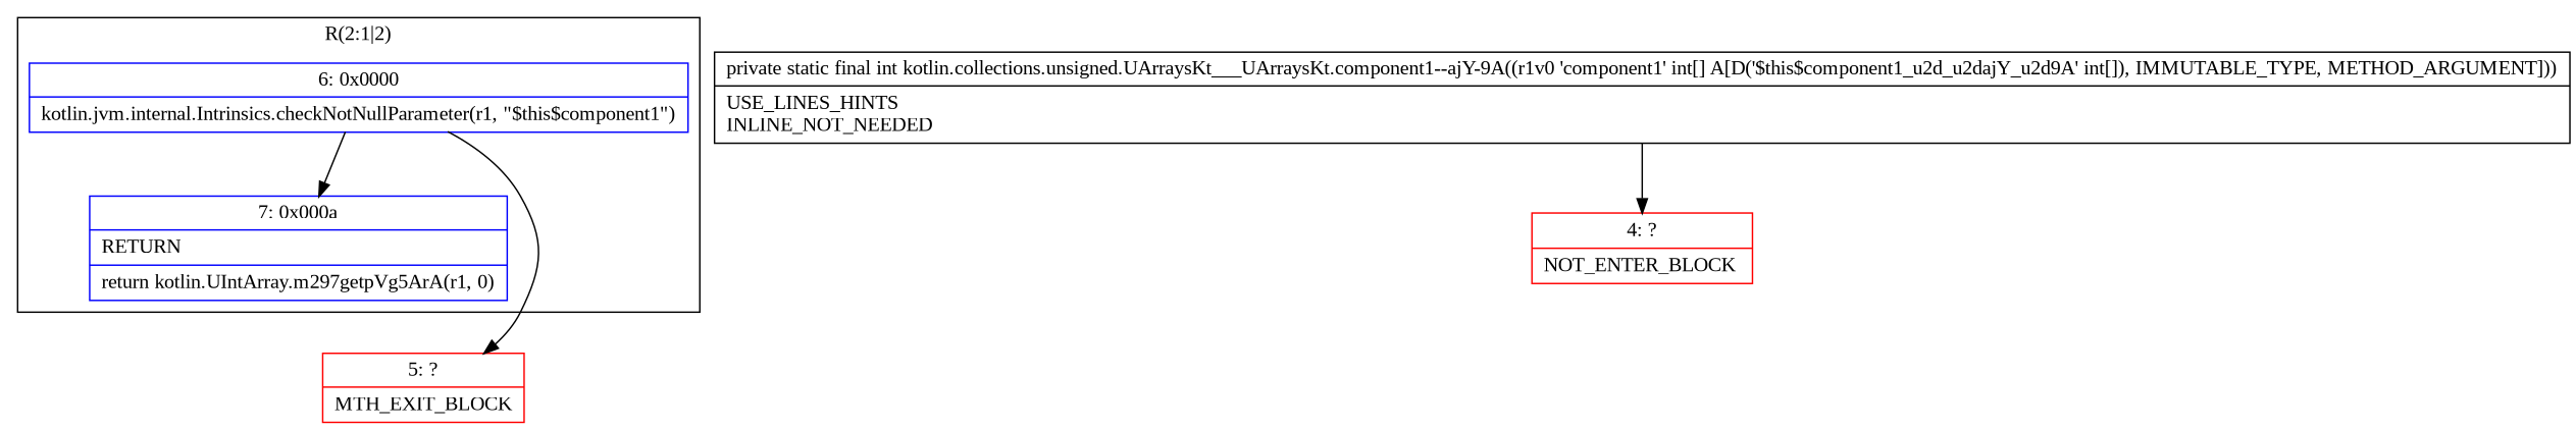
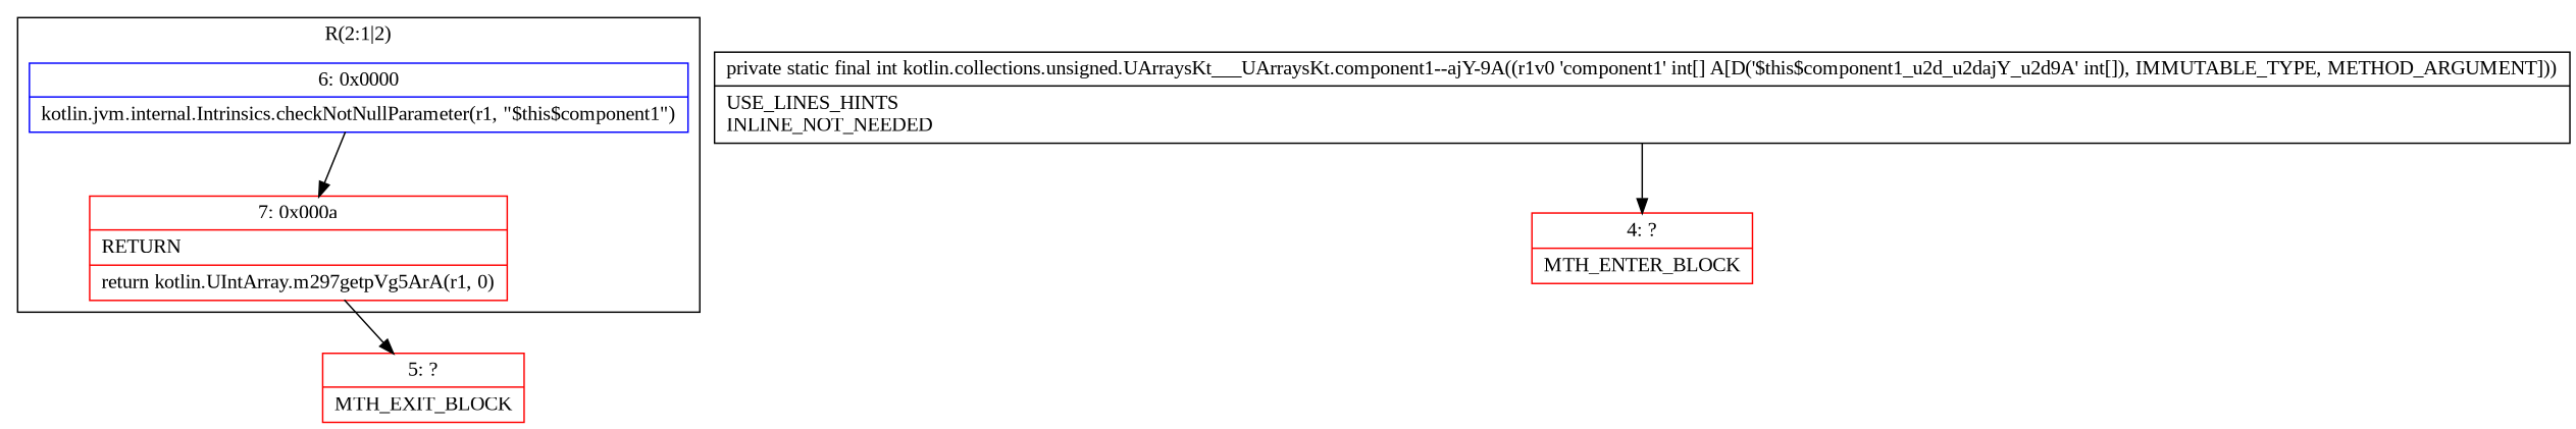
  digraph {
    fontname="Liberation Serif"
    node [color=blue fontname="Liberation Serif" shape=record]
    edge [fontname="Liberation Serif"]
    n1 [label="{6\:\ 0x0000|kotlin.jvm.internal.Intrinsics.checkNotNullParameter(r1, \"$this$component1\")\l}"]
-   n2 [label="{7\:\ 0x000a|RETURN\l|return kotlin.UIntArray.m297getpVg5ArA(r1, 0)\l}"]
+   n2 [color=red label="{7\:\ 0x000a|RETURN\l|return kotlin.UIntArray.m297getpVg5ArA(r1, 0)\l}"]
    n3 [color=red label="{5\:\ ?|MTH_EXIT_BLOCK\l}"]
-   n4 [color=red label="{4\:\ ?|NOT_ENTER_BLOCK\l}"]
+   n4 [color=red label="{4\:\ ?|MTH_ENTER_BLOCK\l}"]
    n5 [label="{private static final int kotlin.collections.unsigned.UArraysKt___UArraysKt.component1\-\-ajY\-9A((r1v0 'component1' int[] A[D('$this$component1_u2d_u2dajY_u2d9A' int[]), IMMUTABLE_TYPE, METHOD_ARGUMENT]))  | USE_LINES_HINTS\lINLINE_NOT_NEEDED\l}" color=""]
    subgraph cluster_1 {
      label="R(2:1|2)"
      n1
      n2
    }
    n1 -> n2
-   n1 -> n3
+   n2 -> n3
    n5 -> n4
  }
